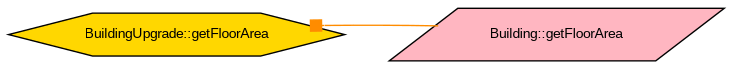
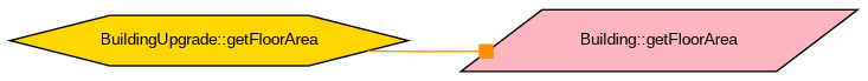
  digraph {
    rankdir=LR
    fontname="Liberation Sans"
    node [color=black fontname="Liberation Sans" fontsize=10 style=filled]
    n1 [fillcolor=gold fontcolor=black height=0.2 label="BuildingUpgrade::getFloorArea" shape=hexagon width=0.4]
    n2 [fillcolor=lightpink height=0.2 label="Building::getFloorArea" shape=parallelogram width=0.4]
-   n2 -> n1 [color=darkorange fontname="Liberation Sans" fontsize=10 labelfontname=Helvetica labelfontsize=10 style=solid arrowhead=box]
+   n1 -> n2 [color=darkorange fontname="Liberation Sans" fontsize=10 labelfontname=Helvetica labelfontsize=10 style=solid arrowhead=box]
  }
